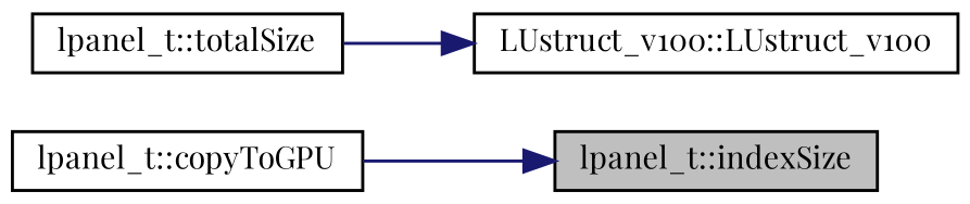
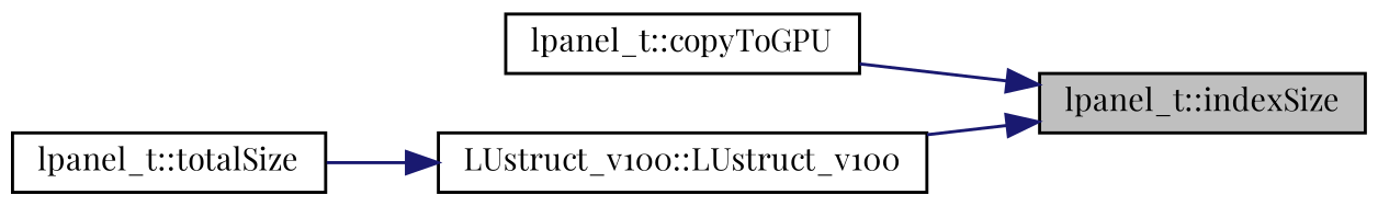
  digraph {
    fontname="Playfair Display"
    rankdir=RL
    node [color=black fillcolor=white fontname="Playfair Display" fontsize=10 shape=record style=filled]
    edge [color=midnightblue dir=back fontname="Playfair Display" fontsize=10 labelfontname=Helvetica labelfontsize=10 style=solid]
    n1 [fillcolor=grey75 fontcolor=black height=0.2 label="lpanel_t::indexSize" width=0.4]
    n2 [height=0.2 label="lpanel_t::copyToGPU" width=0.4]
    n3 [height=0.2 label="LUstruct_v100::LUstruct_v100" width=0.4]
    n4 [height=0.2 label="lpanel_t::totalSize" width=0.4]
    n1 -> n2
+   n1 -> n3
    n3 -> n4
  }
